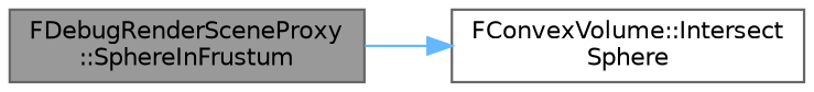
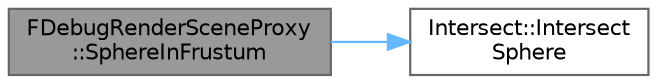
  digraph {
    rankdir=LR
    node [fontname=Helvetica fontsize=10 shape=box style=filled]
    n1 [color=gray40 fillcolor=grey60 fontcolor=black height=0.2 label="FDebugRenderSceneProxy\l::SphereInFrustum" width=0.4]
-   n2 [color=grey40 fillcolor=white height=0.2 label="FConvexVolume::Intersect\lSphere" width=0.4]
+   n2 [color=grey40 fillcolor=white height=0.2 label="Intersect::Intersect\lSphere" width=0.4]
    n1 -> n2 [color=steelblue1 fontname=Helvetica fontsize=10 labelfontname=Helvetica labelfontsize=10 style=solid]
  }
